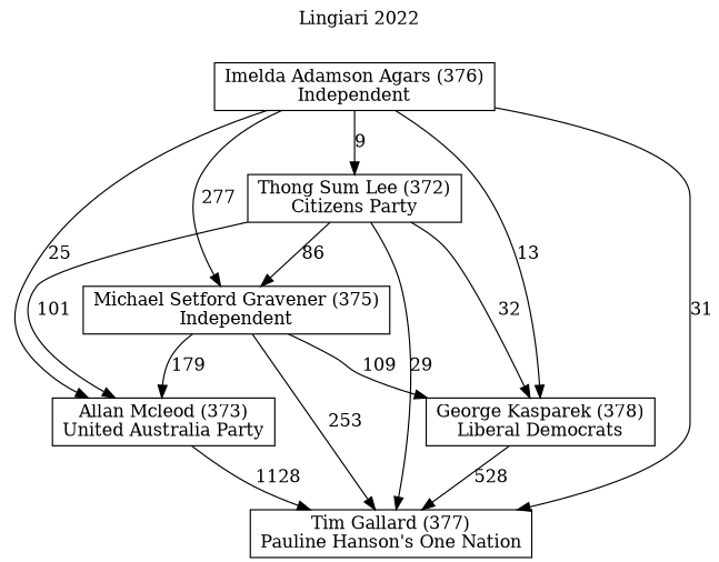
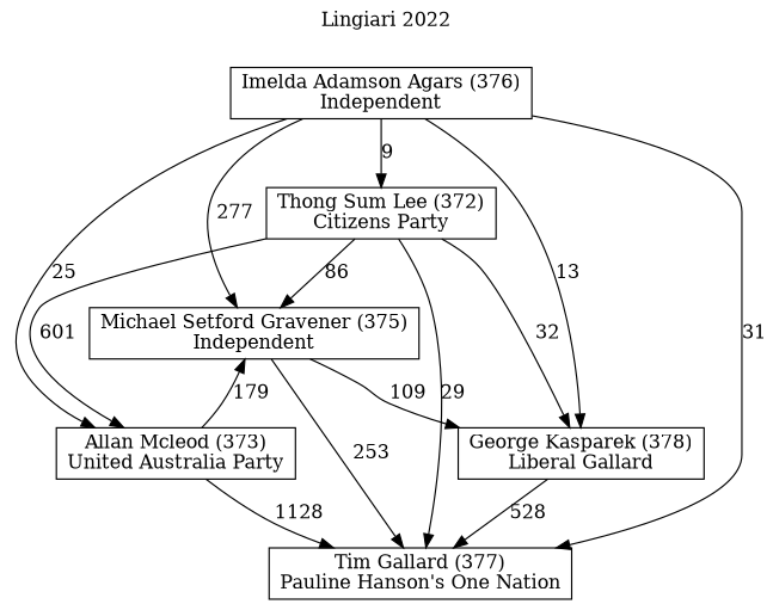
  digraph {
    label="Lingiari 2022"
    labelloc=t
    mclimit=10
    node [shape=box]
    n1 [label="Thong Sum Lee (372)\nCitizens Party"]
-   n2 [label="George Kasparek (378)\nLiberal Democrats"]
+   n2 [label="George Kasparek (378)\nLiberal Gallard"]
    n3 [label="Tim Gallard (377)\nPauline Hanson's One Nation"]
    n4 [label="Michael Setford Gravener (375)\nIndependent"]
    n5 [label="Allan Mcleod (373)\nUnited Australia Party"]
    n6 [label="Imelda Adamson Agars (376)\nIndependent"]
    n1 -> n2 [label=32]
    n1 -> n3 [label=29]
    n1 -> n4 [label=86]
-   n1 -> n5 [label=101]
+   n1 -> n5 [label=601]
    n2 -> n3 [label=528]
    n4 -> n2 [label=109]
    n4 -> n3 [label=253]
-   n4 -> n5 [label=179]
+   n5 -> n4 [label=179]
    n5 -> n3 [label=1128]
    n6 -> n1 [label=9]
    n6 -> n2 [label=13]
    n6 -> n3 [label=31]
    n6 -> n4 [label=277]
    n6 -> n5 [label=25]
  }
